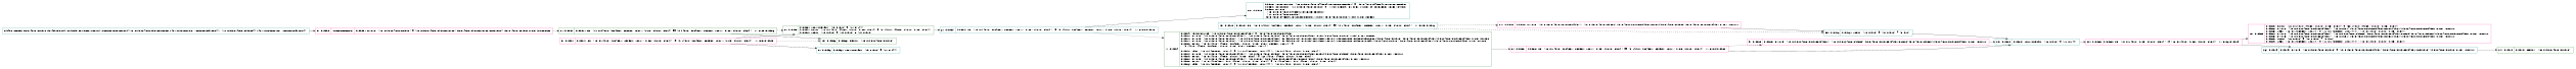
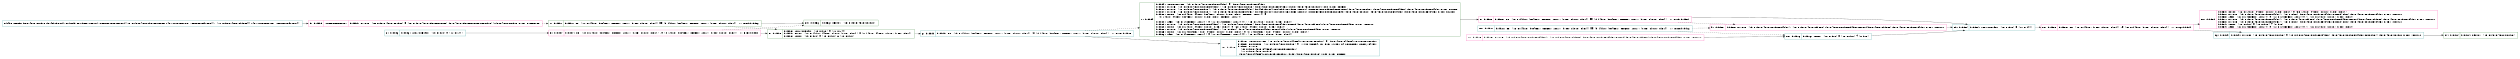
  digraph {
    fontname="DejaVu Sans Mono"
    rankdir=LR
    node [color=teal fontname="DejaVu Sans Mono" shape=record]
    edge [fontname="DejaVu Sans Mono"]
-   n1 [color=deeppink label="{0\:\ 0x0000|MTH_ENTER_BLOCK\l|0x0000: INVOKE  (r3 I:java.lang.String) = (r3 I:java.lang.CharSequence) java.lang.CharSequence.toString():java.lang.String type: INTERFACE \l}"]
+   n1 [color=deeppink label="{0\:\ 0x0000|MTH_ENTER_RETURN\l|0x0000: INVOKE  (r3 I:java.lang.String) = (r3 I:java.lang.CharSequence) java.lang.CharSequence.toString():java.lang.String type: INTERFACE \l}"]
    n2 [color=darkgreen label="{1\:\ 0x0004|0x0004: IF  (r4 I:?[int, boolean, OBJECT, ARRAY, byte, short, char]) == (0 ?[int, boolean, OBJECT, ARRAY, byte, short, char])  \-\> B:20:0x0056 \l}"]
    n3 [color=darkgreen label="{20\:\ 0x0056|0x0056: RETURN  (r3 I:java.lang.String) \l}"]
    n4 [color=darkgreen label="{5\:\ 0x000a|0x000a: ARRAY_LENGTH  (r0 I:int) = (r4 I:?[]) \l0x000b: CONST  (r1 I:?[int, float, short, byte, char]) = (2 ?[int, float, short, byte, char]) \l0x000c: ARITH  (r0 I:int) = (r0 I:int) % (r1 I:int) \l}"]
    n5 [label="{2\:\ 0x0006|0x0006: ARRAY_LENGTH  (r0 I:int) = (r4 I:?[]) \l}"]
    n6 [color=deeppink label="{3\:\ 0x0007|0x0007: IF  (r0 I:?[int, boolean, OBJECT, ARRAY, byte, short, char]) != (0 ?[int, boolean, OBJECT, ARRAY, byte, short, char])  \-\> B:5:0x000a \l}"]
    n7 [label="{6\:\ 0x000d|0x000d: IF  (r0 I:?[int, boolean, OBJECT, ARRAY, byte, short, char]) != (0 ?[int, boolean, OBJECT, ARRAY, byte, short, char])  \-\> B:18:0x004e \l}"]
    n8 [color=darkgreen label="{7\:\ 0x000f|0x000f: NEW_INSTANCE  (r0 I:java.lang.StringBuilder) =  java.lang.StringBuilder \l0x0011: INVOKE  (r0 I:java.lang.StringBuilder), (r3 I:java.lang.String) java.lang.StringBuilder.\<init\>(java.lang.String):void type: DIRECT \l0x0014: INVOKE  (r3 I:java.lang.String), (r0 I:java.lang.StringBuilder) io.fabric.sdk.android.services.network.HttpRequest.addPathSeparator(java.lang.String, java.lang.StringBuilder):java.lang.StringBuilder type: STATIC \l0x0017: INVOKE  (r3 I:java.lang.String), (r0 I:java.lang.StringBuilder) io.fabric.sdk.android.services.network.HttpRequest.addParamPrefix(java.lang.String, java.lang.StringBuilder):java.lang.StringBuilder type: STATIC \l0x001a: CONST  (r3 I:?[int, float, boolean, short, byte, char, OBJECT, ARRAY]) = \l  (0 ?[int, float, boolean, short, byte, char, OBJECT, ARRAY])\l \l0x001b: AGET  (r3 I:?[OBJECT, ARRAY]) = (r4 I:?[OBJECT, ARRAY][]), (r3 I:?[int, short, byte, char]) \l0x001d: INVOKE  (r0 I:java.lang.StringBuilder), (r3 I:java.lang.Object) java.lang.StringBuilder.append(java.lang.Object):java.lang.StringBuilder type: VIRTUAL \l0x0020: CONST  (r3 I:?[int, float, short, byte, char]) = (61 ?[int, float, short, byte, char]) \l0x0022: INVOKE  (r0 I:java.lang.StringBuilder), (r3 I:char) java.lang.StringBuilder.append(char):java.lang.StringBuilder type: VIRTUAL \l0x0025: CONST  (r2 I:?[boolean, int, float, short, byte, char]) = (1 ?[boolean, int, float, short, byte, char]) \l0x0026: AGET  (r2 I:?[OBJECT, ARRAY]) = (r4 I:?[OBJECT, ARRAY][]), (r2 I:?[int, short, byte, char]) \l}"]
    n9 [label="{18\:\ 0x004e|0x004e: NEW_INSTANCE  (r3 I:java.lang.IllegalArgumentException) =  java.lang.IllegalArgumentException \l0x0050: CONST_STR  (r4 I:java.lang.String) =  \"Must specify an even number of parameter names\/values\" \l0x1052: INVOKE  \l  (r3 I:java.lang.IllegalArgumentException)\l  (r4 I:java.lang.String)\l java.lang.IllegalArgumentException.\<init\>(java.lang.String):void type: DIRECT \l}"]
    n10 [color=deeppink label="{8\:\ 0x0028|0x0028: IF  (r2 I:?[int, boolean, OBJECT, ARRAY, byte, short, char]) == (0 ?[int, boolean, OBJECT, ARRAY, byte, short, char])  \-\> B:10:0x002d \l}"]
    n11 [color=deeppink label="{9\:\ 0x002a|0x002a: INVOKE  (r0 I:java.lang.StringBuilder), (r2 I:java.lang.Object) java.lang.StringBuilder.append(java.lang.Object):java.lang.StringBuilder type: VIRTUAL \l}"]
    n12 [label="{10\:\ 0x002d|0x002d: ARRAY_LENGTH  (r2 I:int) = (r4 I:?[]) \l}"]
    n13 [color=deeppink label="{11\:\ 0x002e|0x002e: IF  (r1 I:?[int, byte, short, char]) \>= (r2 I:?[int, byte, short, char])  \-\> B:16:0x0049 \l}"]
    n14 [color=deeppink label="{12\:\ 0x0030|0x0030: CONST  (r2 I:?[int, float, short, byte, char]) = (38 ?[int, float, short, byte, char]) \l0x0032: INVOKE  (r0 I:java.lang.StringBuilder), (r2 I:char) java.lang.StringBuilder.append(char):java.lang.StringBuilder type: VIRTUAL \l0x0035: AGET  (r2 I:?[OBJECT, ARRAY]) = (r4 I:?[OBJECT, ARRAY][]), (r1 I:?[int, short, byte, char]) \l0x0037: INVOKE  (r0 I:java.lang.StringBuilder), (r2 I:java.lang.Object) java.lang.StringBuilder.append(java.lang.Object):java.lang.StringBuilder type: VIRTUAL \l0x003a: INVOKE  (r0 I:java.lang.StringBuilder), (r3 I:char) java.lang.StringBuilder.append(char):java.lang.StringBuilder type: VIRTUAL \l0x003d: ARITH  (r2 I:int) = (r1 I:int) + (1 int) \l0x003f: AGET  (r2 I:?[OBJECT, ARRAY]) = (r4 I:?[OBJECT, ARRAY][]), (r2 I:?[int, short, byte, char]) \l}"]
    n15 [label="{16\:\ 0x0049|0x0049: INVOKE  (r3 I:java.lang.String) = (r0 I:java.lang.StringBuilder) java.lang.StringBuilder.toString():java.lang.String type: VIRTUAL \l}"]
    n16 [color=darkgreen label="{17\:\ 0x004d|0x004d: RETURN  (r3 I:java.lang.String) \l}"]
    n17 [label="{13\:\ 0x0041|0x0041: IF  (r2 I:?[int, boolean, OBJECT, ARRAY, byte, short, char]) == (0 ?[int, boolean, OBJECT, ARRAY, byte, short, char])  \-\> B:15:0x0046 \l}"]
    n18 [color=deeppink label="{14\:\ 0x0043|0x0043: INVOKE  (r0 I:java.lang.StringBuilder), (r2 I:java.lang.Object) java.lang.StringBuilder.append(java.lang.Object):java.lang.StringBuilder type: VIRTUAL \l}"]
    n19 [label="{15\:\ 0x0046|0x0046: ARITH  (r1 I:int) = (r1 I:int) + (2 int) \l}"]
    n20 [label="{public static java.lang.String io.fabric.sdk.android.services.network.HttpRequest.append((r3 I:java.lang.CharSequence A[IMMUTABLE_TYPE, METHOD_ARGUMENT]), (r4 I:java.lang.Object[] A[IMMUTABLE_TYPE, METHOD_ARGUMENT])) }"]
    n1 -> n2 [style=dashed]
    n2 -> n3
    n2 -> n4 [style=dashed]
    n4 -> n7
-   n6 -> n5
+   n5 -> n6
    n6 -> n3 [style=dashed]
    n6 -> n4
    n7 -> n8 [style=dashed]
    n7 -> n9
    n8 -> n10
    n10 -> n11 [style=dashed]
    n10 -> n12
    n11 -> n12
    n12 -> n13
    n13 -> n14 [style=solid]
    n13 -> n15
    n15 -> n16
-   n17 -> n18 [style=dashed]
+   n17 -> n11 [style=dashed]
    n17 -> n19 [style=dashed]
    n18 -> n19
    n19 -> n12
    n20 -> n1
  }
